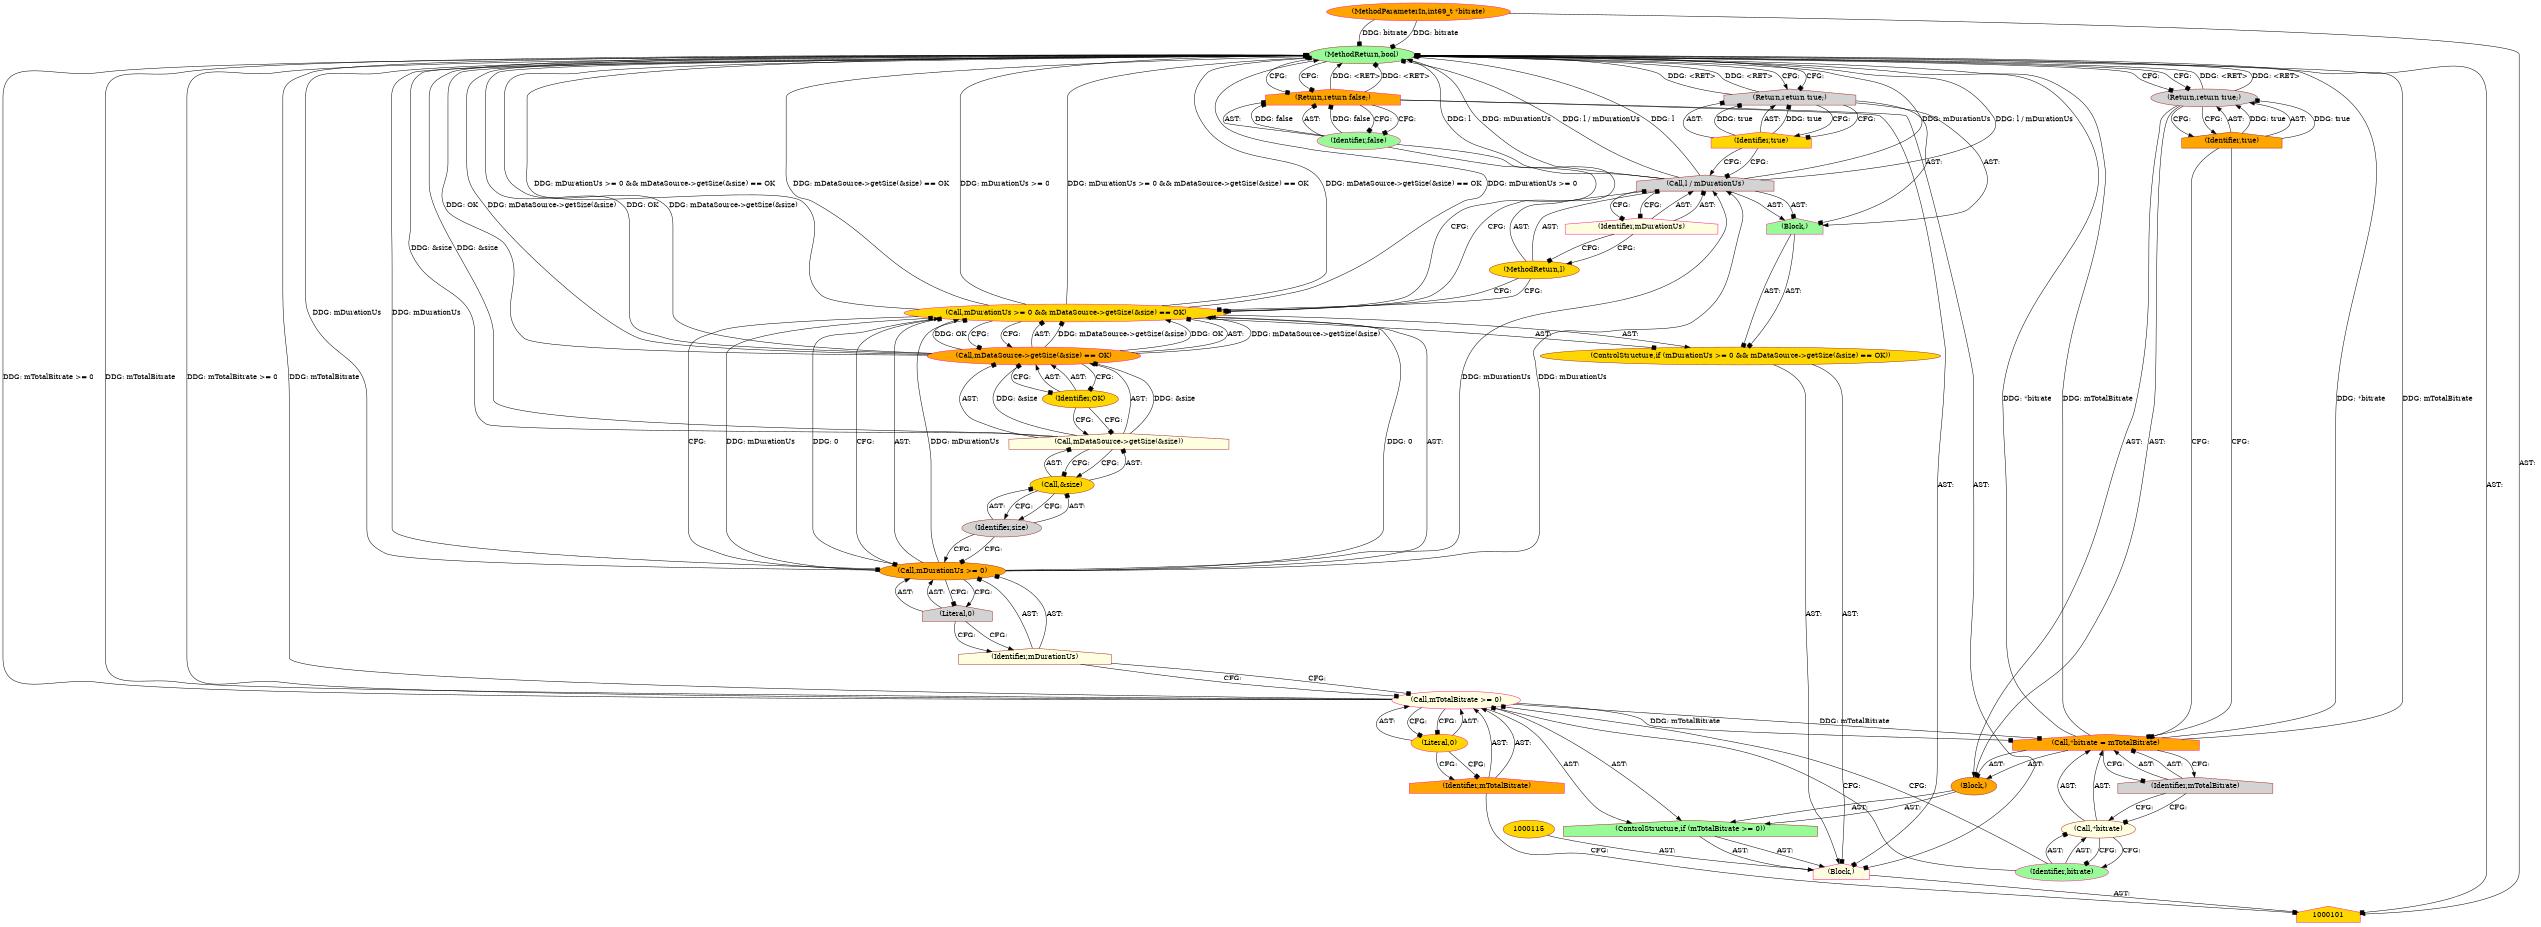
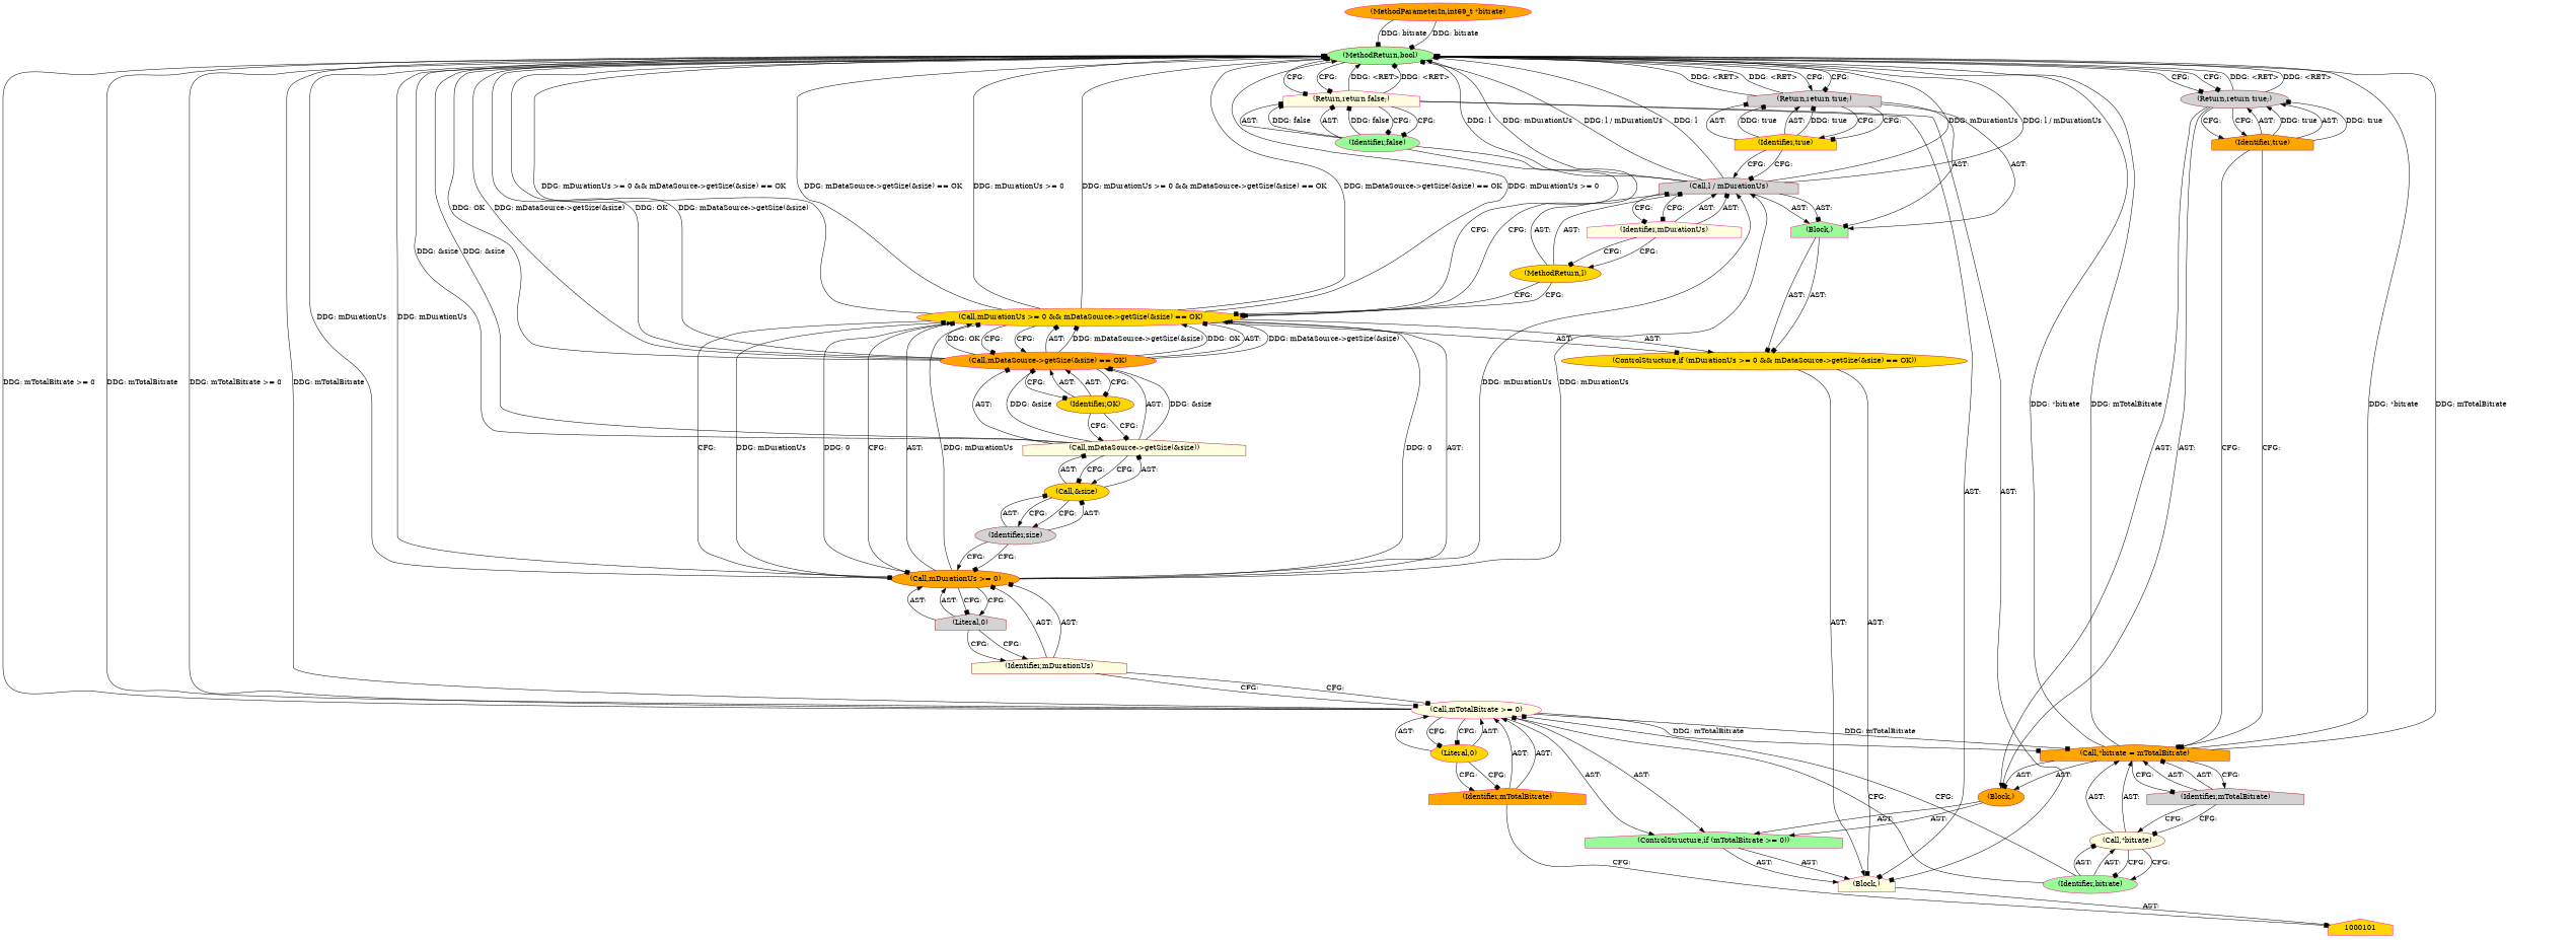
  digraph {
    node [color=brown fillcolor=gold shape=ellipse style=filled]
    edge [arrowhead=box]
    n1 [fillcolor=palegreen label="(MethodReturn,bool)"]
    n2 [fillcolor=lightgrey label="(Return,return true;)" shape=house]
-   n3 [color=deeppink fillcolor=orange label="(Return,return false;)" shape=house]
+   n3 [color=deeppink fillcolor=lightyellow label="(Return,return false;)" shape=house]
    n4 [fillcolor=lightgrey label="(Return,return true;)"]
    1000101 [color=deeppink shape=house]
    n6 [color=deeppink fillcolor=palegreen label="(Block,)" shape=house]
    n7 [color=deeppink label="(Identifier,true)" shape=house]
    n8 [color=deeppink fillcolor=lightyellow label="(Block,)" shape=house]
    n9 [color=deeppink fillcolor=palegreen label="(Identifier,false)"]
    n10 [fillcolor=orange label="(Block,)"]
    n11 [fillcolor=orange label="(Identifier,true)" shape=house]
    n12 [color=deeppink fillcolor=orange label="(MethodParameterIn,int69_t *bitrate)"]
    n13 [fillcolor=lightgrey label="(Call,l / mDurationUs)" shape=house]
    n14 [color=deeppink fillcolor=lightyellow label="(Identifier,mDurationUs)" shape=house]
    n15 [label="(MethodReturn,l)"]
    n16 [label="(ControlStructure,if (mDurationUs >= 0 && mDataSource->getSize(&size) == OK))"]
    n17 [color=deeppink label="(Call,mDurationUs >= 0 && mDataSource->getSize(&size) == OK)"]
    n18 [fillcolor=orange label="(Call,mDurationUs >= 0)"]
    n19 [color=deeppink fillcolor=orange label="(Call,mDataSource->getSize(&size) == OK)"]
-   n20 [fillcolor=palegreen label="(ControlStructure,if (mTotalBitrate >= 0))" shape=house]
+   n20 [color=deeppink fillcolor=palegreen label="(ControlStructure,if (mTotalBitrate >= 0))" shape=house]
    n21 [color=deeppink label="(Literal,0)"]
    n22 [color=deeppink fillcolor=lightyellow label="(Call,mTotalBitrate >= 0)"]
    n23 [color=deeppink fillcolor=orange label="(Identifier,mTotalBitrate)" shape=house]
-   n24 [color=deeppink fillcolor=orange label="(Call,*bitrate = mTotalBitrate)" shape=house]
+   n24 [fillcolor=orange label="(Call,*bitrate = mTotalBitrate)" shape=house]
    n25 [fillcolor=lightgrey label="(Identifier,mTotalBitrate)" shape=house]
    n26 [fillcolor=lightyellow label="(Call,*bitrate)"]
    n27 [color=deeppink fillcolor=palegreen label="(Identifier,bitrate)"]
    n28 [fillcolor=lightgrey label="(Literal,0)" shape=house]
    n29 [fillcolor=lightyellow label="(Identifier,mDurationUs)" shape=house]
    n30 [label="(Identifier,OK)"]
    n31 [fillcolor=lightyellow label="(Call,mDataSource->getSize(&size))" shape=house]
    n32 [label="(Call,&size)"]
    n33 [fillcolor=lightgrey label="(Identifier,size)"]
-   1000115
    n1 -> n2 [arrowhead=normal label="CFG: "]
    n1 -> n2 [label="CFG: "]
    n1 -> n3 [label="CFG: "]
    n1 -> n3 [label="CFG: "]
    n1 -> n4 [label="CFG: "]
    n1 -> n4 [label="CFG: "]
-   n1 -> 1000101 [label="AST: "]
    n2 -> n1 [arrowhead=normal label="DDG: <RET>"]
    n2 -> n1 [arrowhead=normal label="DDG: <RET>"]
    n2 -> n6 [arrowhead=normal label="AST: "]
    n2 -> n6 [label="AST: "]
    n2 -> n7 [arrowhead=normal label="CFG: "]
    n2 -> n7 [label="CFG: "]
    n3 -> n1 [arrowhead=normal label="DDG: <RET>"]
    n3 -> n1 [label="DDG: <RET>"]
    n3 -> n8 [label="AST: "]
    n3 -> n8 [label="AST: "]
    n3 -> n9 [label="CFG: "]
    n3 -> n9 [label="CFG: "]
    n4 -> n1 [label="DDG: <RET>"]
    n4 -> n1 [arrowhead=normal label="DDG: <RET>"]
    n4 -> n10 [arrowhead=normal label="AST: "]
    n4 -> n10 [arrowhead=normal label="AST: "]
    n4 -> n11 [arrowhead=normal label="CFG: "]
    n4 -> n11 [arrowhead=normal label="CFG: "]
    n6 -> n16 [label="AST: "]
    n6 -> n16 [label="AST: "]
    n7 -> n2 [label="AST: "]
    n7 -> n2 [label="DDG: true"]
    n7 -> n2 [arrowhead=normal label="AST: "]
    n7 -> n2 [label="DDG: true"]
    n7 -> n13 [arrowhead=normal label="CFG: "]
    n7 -> n13 [label="CFG: "]
    n8 -> 1000101 [arrowhead=normal label="AST: "]
    n9 -> n3 [label="AST: "]
    n9 -> n3 [label="DDG: false"]
    n9 -> n3 [label="AST: "]
    n9 -> n3 [label="DDG: false"]
    n9 -> n17 [label="CFG: "]
    n9 -> n17 [arrowhead=normal label="CFG: "]
    n10 -> n20 [arrowhead=normal label="AST: "]
    n10 -> n20 [arrowhead=normal label="AST: "]
    n11 -> n4 [arrowhead=normal label="AST: "]
    n11 -> n4 [arrowhead=normal label="DDG: true"]
    n11 -> n4 [arrowhead=normal label="AST: "]
    n11 -> n4 [label="DDG: true"]
    n11 -> n24 [label="CFG: "]
    n11 -> n24 [label="CFG: "]
    n12 -> n1 [label="DDG: bitrate"]
    n12 -> n1 [label="DDG: bitrate"]
-   n12 -> 1000101 [arrowhead=normal label="AST: "]
    n13 -> n1 [label="DDG: mDurationUs"]
    n13 -> n1 [label="DDG: l / mDurationUs"]
    n13 -> n1 [arrowhead=normal label="DDG: l"]
    n13 -> n1 [arrowhead=normal label="DDG: mDurationUs"]
    n13 -> n1 [label="DDG: l / mDurationUs"]
    n13 -> n1 [arrowhead=normal label="DDG: l"]
    n13 -> n6 [arrowhead=normal label="AST: "]
    n13 -> n6 [label="AST: "]
    n13 -> n14 [label="CFG: "]
    n13 -> n14 [label="CFG: "]
    n14 -> n13 [arrowhead=normal label="AST: "]
    n14 -> n13 [label="AST: "]
    n14 -> n15 [arrowhead=normal label="CFG: "]
    n14 -> n15 [label="CFG: "]
    n15 -> n13 [label="AST: "]
    n15 -> n13 [label="AST: "]
    n15 -> n17 [label="CFG: "]
    n15 -> n17 [label="CFG: "]
    n16 -> n8 [arrowhead=normal label="AST: "]
    n16 -> n8 [label="AST: "]
    n17 -> n1 [arrowhead=normal label="DDG: mDurationUs >= 0 && mDataSource->getSize(&size) == OK"]
    n17 -> n1 [label="DDG: mDataSource->getSize(&size) == OK"]
    n17 -> n1 [label="DDG: mDurationUs >= 0"]
    n17 -> n1 [arrowhead=normal label="DDG: mDurationUs >= 0 && mDataSource->getSize(&size) == OK"]
    n17 -> n1 [label="DDG: mDataSource->getSize(&size) == OK"]
    n17 -> n1 [arrowhead=normal label="DDG: mDurationUs >= 0"]
    n17 -> n16 [label="AST: "]
    n17 -> n16 [arrowhead=normal label="AST: "]
    n17 -> n18 [label="CFG: "]
    n17 -> n18 [label="CFG: "]
    n17 -> n19 [label="CFG: "]
    n17 -> n19 [arrowhead=normal label="CFG: "]
    n18 -> n1 [arrowhead=normal label="DDG: mDurationUs"]
    n18 -> n1 [arrowhead=normal label="DDG: mDurationUs"]
    n18 -> n13 [arrowhead=normal label="DDG: mDurationUs"]
    n18 -> n13 [arrowhead=normal label="DDG: mDurationUs"]
    n18 -> n17 [label="AST: "]
    n18 -> n17 [label="DDG: mDurationUs"]
    n18 -> n17 [arrowhead=normal label="DDG: 0"]
    n18 -> n17 [arrowhead=normal label="AST: "]
    n18 -> n17 [label="DDG: mDurationUs"]
    n18 -> n17 [arrowhead=normal label="DDG: 0"]
    n18 -> n28 [label="CFG: "]
    n18 -> n28 [arrowhead=normal label="CFG: "]
    n19 -> n1 [arrowhead=normal label="DDG: OK"]
    n19 -> n1 [label="DDG: mDataSource->getSize(&size)"]
    n19 -> n1 [arrowhead=normal label="DDG: OK"]
    n19 -> n1 [arrowhead=normal label="DDG: mDataSource->getSize(&size)"]
    n19 -> n17 [label="AST: "]
    n19 -> n17 [label="DDG: mDataSource->getSize(&size)"]
    n19 -> n17 [arrowhead=normal label="DDG: OK"]
    n19 -> n17 [label="AST: "]
    n19 -> n17 [arrowhead=normal label="DDG: mDataSource->getSize(&size)"]
    n19 -> n17 [arrowhead=normal label="DDG: OK"]
    n19 -> n30 [label="CFG: "]
    n19 -> n30 [label="CFG: "]
    n20 -> n8 [arrowhead=normal label="AST: "]
    n20 -> n8 [arrowhead=normal label="AST: "]
    n21 -> n22 [arrowhead=normal label="AST: "]
    n21 -> n22 [arrowhead=normal label="AST: "]
    n21 -> n23 [arrowhead=normal label="CFG: "]
    n21 -> n23 [label="CFG: "]
    n22 -> n1 [label="DDG: mTotalBitrate >= 0"]
    n22 -> n1 [label="DDG: mTotalBitrate"]
    n22 -> n1 [label="DDG: mTotalBitrate >= 0"]
    n22 -> n1 [arrowhead=normal label="DDG: mTotalBitrate"]
    n22 -> n20 [arrowhead=normal label="AST: "]
    n22 -> n20 [arrowhead=normal label="AST: "]
    n22 -> n21 [label="CFG: "]
    n22 -> n21 [label="CFG: "]
    n22 -> n24 [label="DDG: mTotalBitrate"]
    n22 -> n24 [label="DDG: mTotalBitrate"]
    n23 -> 1000101 [label="CFG: "]
    n23 -> n22 [arrowhead=normal label="AST: "]
    n23 -> n22 [arrowhead=normal label="AST: "]
    n24 -> n1 [arrowhead=normal label="DDG: *bitrate"]
    n24 -> n1 [arrowhead=normal label="DDG: mTotalBitrate"]
    n24 -> n1 [label="DDG: *bitrate"]
    n24 -> n1 [arrowhead=normal label="DDG: mTotalBitrate"]
    n24 -> n10 [arrowhead=normal label="AST: "]
    n24 -> n10 [label="AST: "]
    n24 -> n25 [arrowhead=normal label="CFG: "]
    n24 -> n25 [label="CFG: "]
    n25 -> n24 [arrowhead=normal label="AST: "]
    n25 -> n24 [label="AST: "]
    n25 -> n26 [arrowhead=normal label="CFG: "]
    n25 -> n26 [label="CFG: "]
    n26 -> n24 [arrowhead=normal label="AST: "]
    n26 -> n24 [arrowhead=normal label="AST: "]
    n26 -> n27 [label="CFG: "]
    n26 -> n27 [arrowhead=normal label="CFG: "]
    n27 -> n22 [label="CFG: "]
    n27 -> n22 [label="CFG: "]
    n27 -> n26 [label="AST: "]
    n27 -> n26 [arrowhead=normal label="AST: "]
    n28 -> n18 [arrowhead=normal label="AST: "]
    n28 -> n18 [arrowhead=normal label="AST: "]
    n28 -> n29 [arrowhead=normal label="CFG: "]
    n28 -> n29 [arrowhead=normal label="CFG: "]
    n29 -> n18 [label="AST: "]
    n29 -> n18 [label="AST: "]
    n29 -> n22 [label="CFG: "]
    n29 -> n22 [label="CFG: "]
    n30 -> n19 [arrowhead=normal label="AST: "]
    n30 -> n19 [arrowhead=normal label="AST: "]
    n30 -> n31 [label="CFG: "]
    n30 -> n31 [arrowhead=normal label="CFG: "]
    n31 -> n1 [arrowhead=normal label="DDG: &size"]
    n31 -> n1 [label="DDG: &size"]
    n31 -> n19 [arrowhead=normal label="AST: "]
    n31 -> n19 [label="DDG: &size"]
    n31 -> n19 [label="AST: "]
    n31 -> n19 [label="DDG: &size"]
    n31 -> n32 [label="CFG: "]
    n31 -> n32 [arrowhead=normal label="CFG: "]
    n32 -> n31 [label="AST: "]
    n32 -> n31 [label="AST: "]
    n32 -> n33 [arrowhead=normal label="CFG: "]
    n32 -> n33 [arrowhead=normal label="CFG: "]
    n33 -> n18 [label="CFG: "]
    n33 -> n18 [arrowhead=normal label="CFG: "]
    n33 -> n32 [label="AST: "]
    n33 -> n32 [label="AST: "]
-   1000115 -> n8 [arrowhead=normal label="AST: "]
  }
